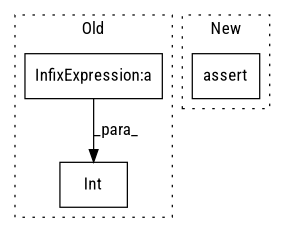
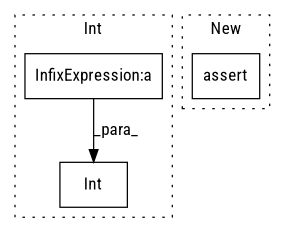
  digraph {
    fontname="Roboto Condensed"
    node [shape=box fontname="Roboto Condensed"]
    n1 [a=32 l="4,1" label=Int s="5918,5964"]
    n2 [a=27 l=3 label="InfixExpression:a" s=5932]
    n3 [a=6 l=7 label=assert s=5521]
    subgraph cluster_1 {
-     label=Old
+     label=Int
      style=dotted
      n1
      n2
    }
    subgraph cluster_2 {
      label=New
      style=dotted
      n3
    }
    n2 -> n1 [label=_para_ fontname="Roboto Condensed"]
  }
